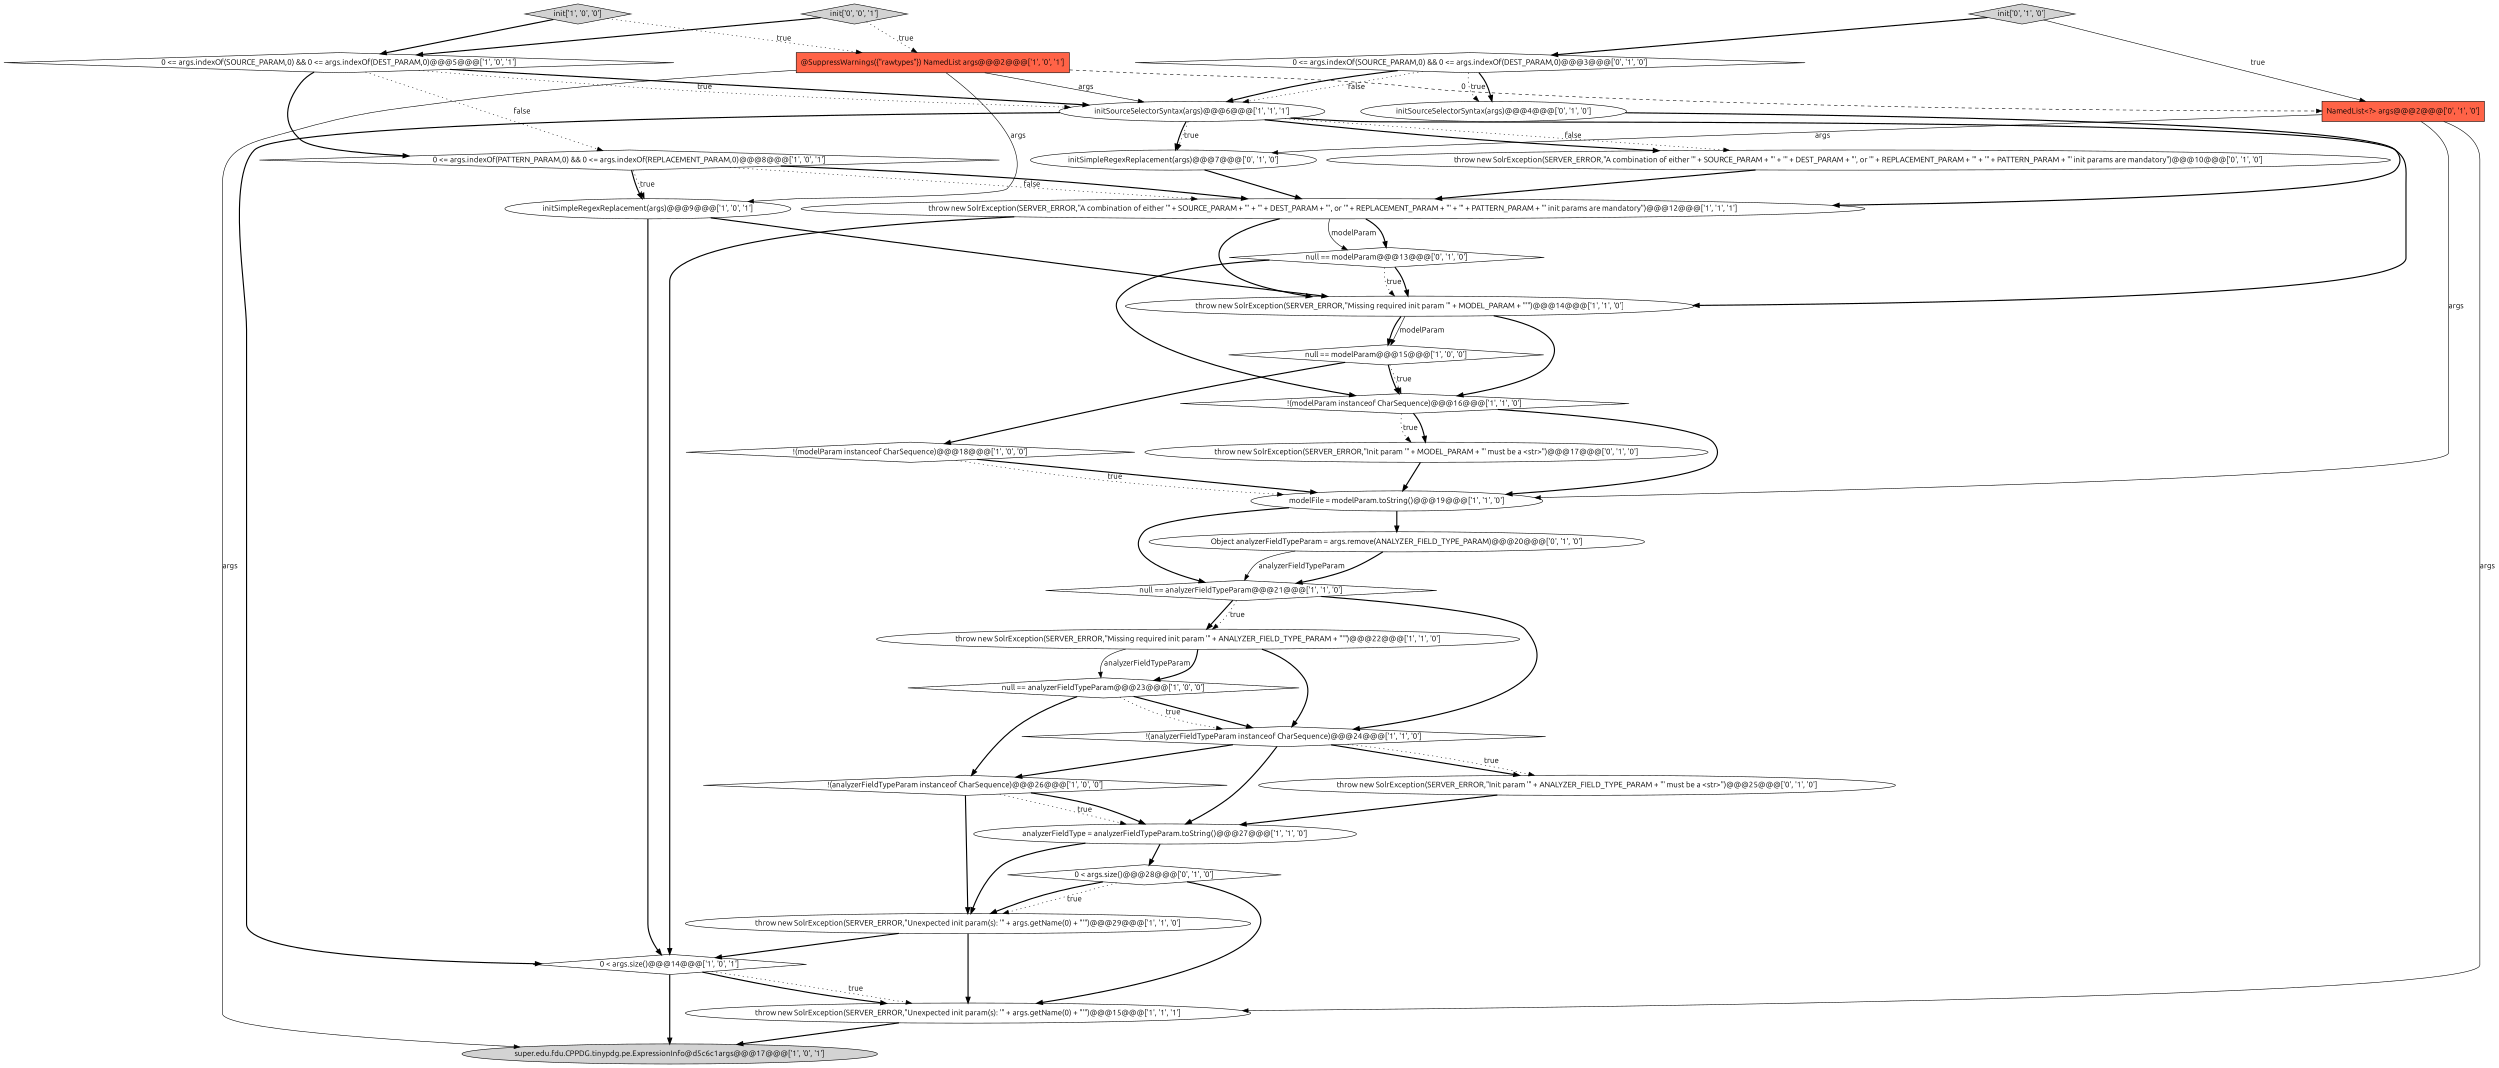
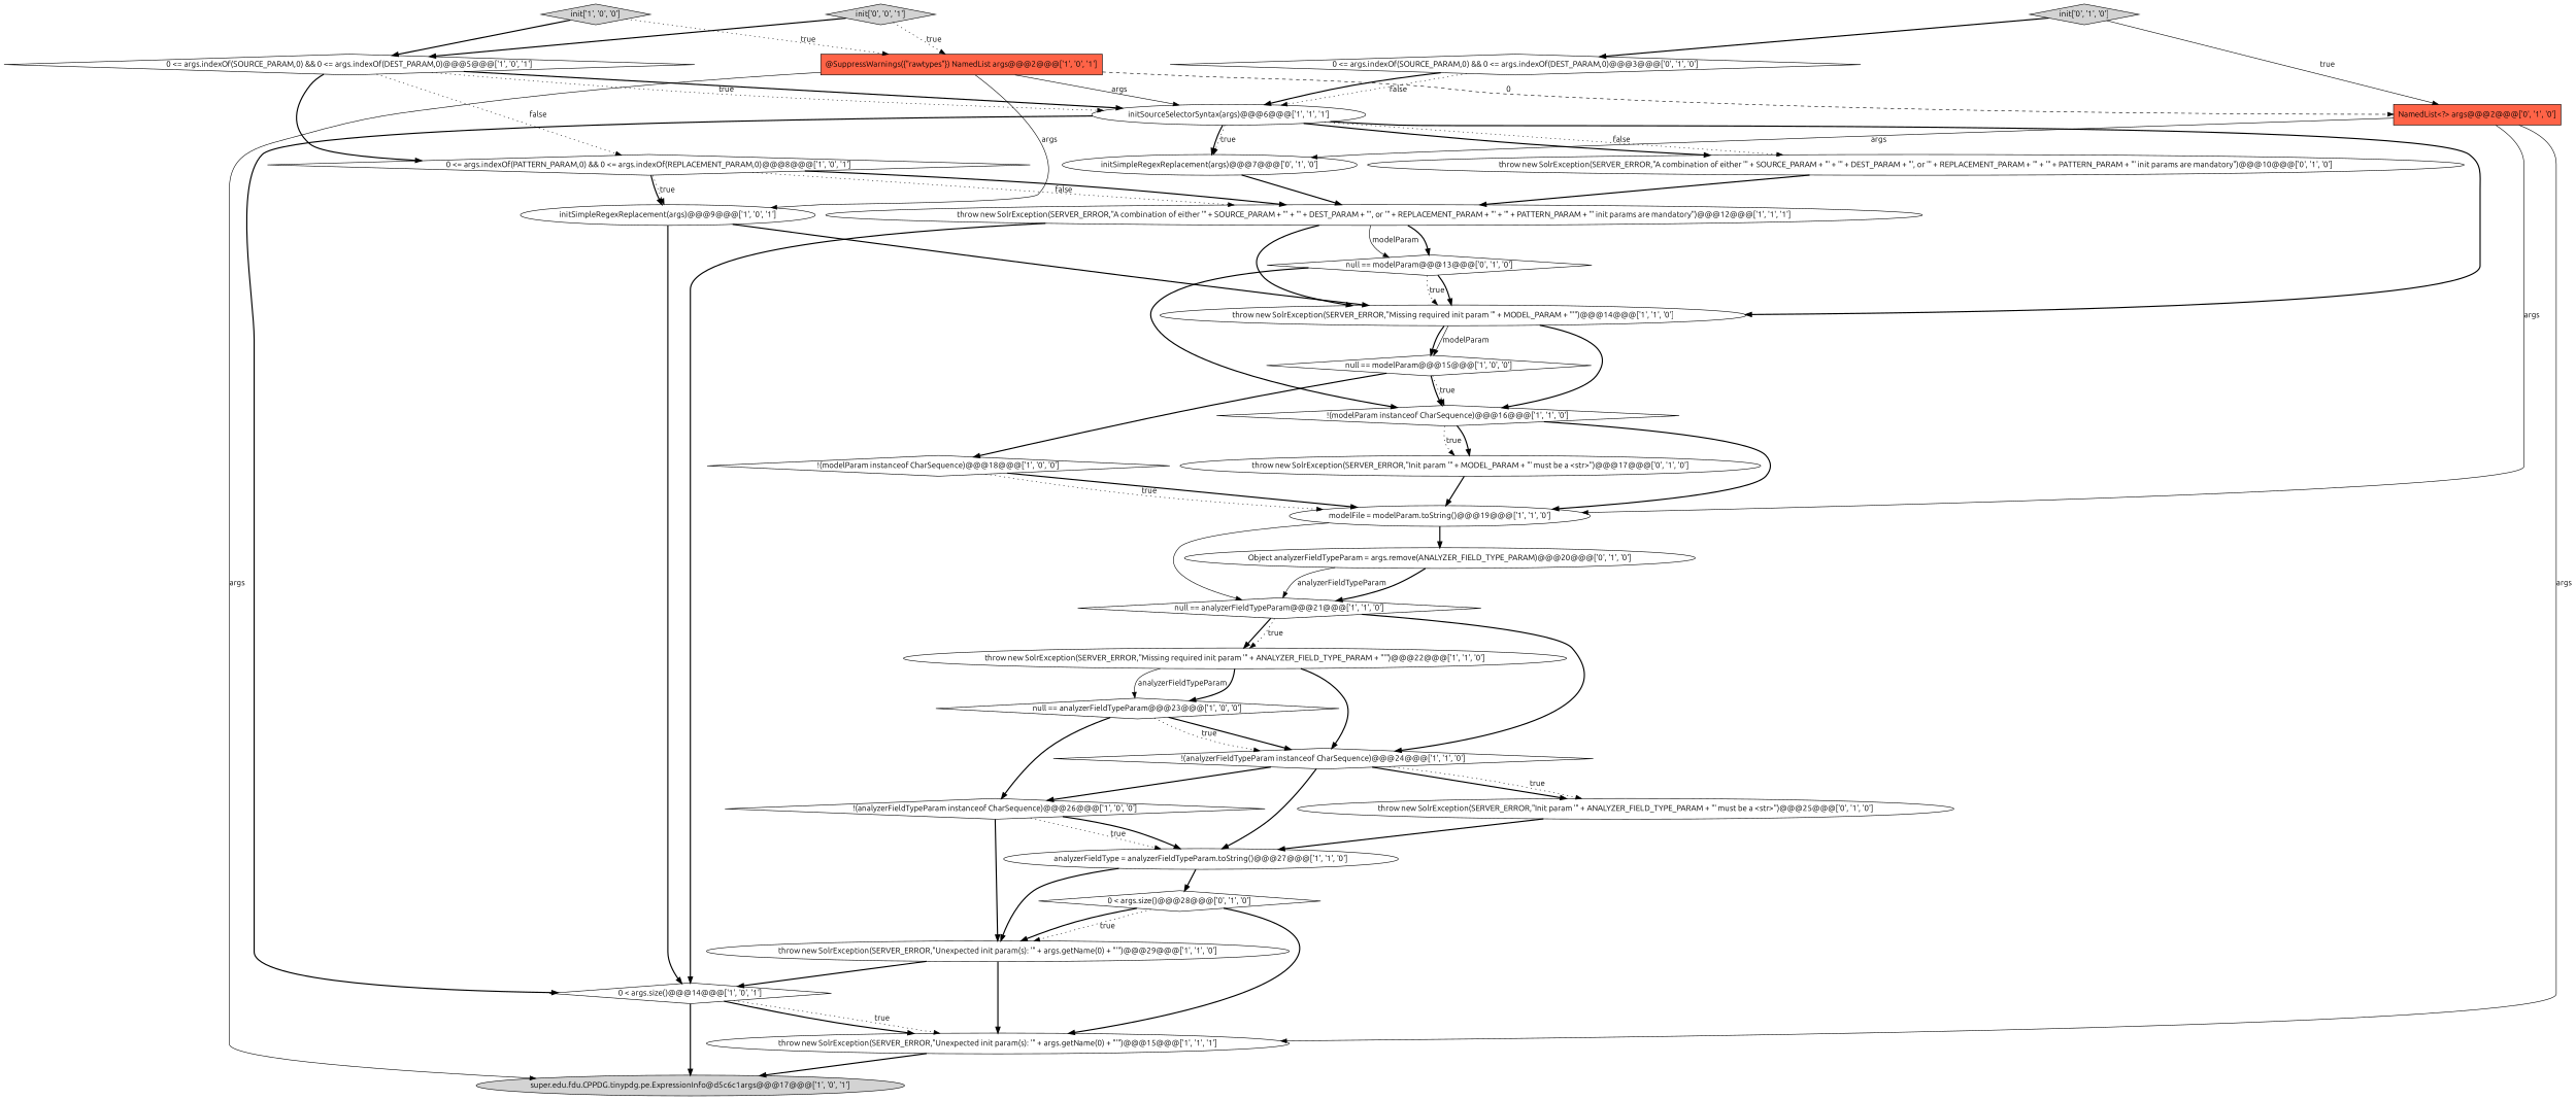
  digraph {
    fontname=Ubuntu
    node [fillcolor=white fontname=Ubuntu shape=ellipse style=filled]
    edge [fontname=Ubuntu style=bold]
    n1 [label="throw new SolrException(SERVER_ERROR,\"Unexpected init param(s): '\" + args.getName(0) + \"'\")@@@29@@@['1', '1', '0']"]
    n2 [label="throw new SolrException(SERVER_ERROR,\"Unexpected init param(s): '\" + args.getName(0) + \"'\")@@@15@@@['1', '1', '1']"]
    n3 [label="0 < args.size()@@@14@@@['1', '0', '1']" shape=diamond]
    n4 [fillcolor=lightgray label="super.edu.fdu.CPPDG.tinypdg.pe.ExpressionInfo@d5c6c1args@@@17@@@['1', '0', '1']"]
    n5 [label="throw new SolrException(SERVER_ERROR,\"Init param '\" + MODEL_PARAM + \"' must be a <str>\")@@@17@@@['0', '1', '0']"]
    n6 [label="modelFile = modelParam.toString()@@@19@@@['1', '1', '0']"]
    n7 [label="Object analyzerFieldTypeParam = args.remove(ANALYZER_FIELD_TYPE_PARAM)@@@20@@@['0', '1', '0']"]
    n8 [label="null == analyzerFieldTypeParam@@@21@@@['1', '1', '0']" shape=diamond]
    n9 [fillcolor=tomato label="@SuppressWarnings({\"rawtypes\"}) NamedList args@@@2@@@['1', '0', '1']" shape=box]
    n10 [label="initSourceSelectorSyntax(args)@@@6@@@['1', '1', '1']"]
    n11 [label="initSimpleRegexReplacement(args)@@@9@@@['1', '0', '1']"]
    n12 [fillcolor=tomato label="NamedList<?> args@@@2@@@['0', '1', '0']" shape=box]
    n13 [label="throw new SolrException(SERVER_ERROR,\"Missing required init param '\" + MODEL_PARAM + \"'\")@@@14@@@['1', '1', '0']"]
    n14 [label="throw new SolrException(SERVER_ERROR,\"A combination of either '\" + SOURCE_PARAM + \"' + '\" + DEST_PARAM + \"', or '\" + REPLACEMENT_PARAM + \"' + '\" + PATTERN_PARAM + \"' init params are mandatory\")@@@10@@@['0', '1', '0']"]
    n15 [label="initSimpleRegexReplacement(args)@@@7@@@['0', '1', '0']"]
    n16 [label="!(modelParam instanceof CharSequence)@@@16@@@['1', '1', '0']" shape=diamond]
    n17 [label="null == modelParam@@@15@@@['1', '0', '0']" shape=diamond]
    n18 [label="!(modelParam instanceof CharSequence)@@@18@@@['1', '0', '0']" shape=diamond]
    n19 [label="throw new SolrException(SERVER_ERROR,\"A combination of either '\" + SOURCE_PARAM + \"' + '\" + DEST_PARAM + \"', or '\" + REPLACEMENT_PARAM + \"' + '\" + PATTERN_PARAM + \"' init params are mandatory\")@@@12@@@['1', '1', '1']"]
    n20 [fillcolor=lightgray label="init['1', '0', '0']" shape=diamond]
    n21 [label="0 <= args.indexOf(SOURCE_PARAM,0) && 0 <= args.indexOf(DEST_PARAM,0)@@@5@@@['1', '0', '1']" shape=diamond]
    n22 [label="0 <= args.indexOf(PATTERN_PARAM,0) && 0 <= args.indexOf(REPLACEMENT_PARAM,0)@@@8@@@['1', '0', '1']" shape=diamond]
    n23 [label="!(analyzerFieldTypeParam instanceof CharSequence)@@@26@@@['1', '0', '0']" shape=diamond]
    n24 [label="analyzerFieldType = analyzerFieldTypeParam.toString()@@@27@@@['1', '1', '0']"]
    n25 [label="0 < args.size()@@@28@@@['0', '1', '0']" shape=diamond]
    n26 [label="null == analyzerFieldTypeParam@@@23@@@['1', '0', '0']" shape=diamond]
    n27 [label="!(analyzerFieldTypeParam instanceof CharSequence)@@@24@@@['1', '1', '0']" shape=diamond]
    n28 [label="throw new SolrException(SERVER_ERROR,\"Init param '\" + ANALYZER_FIELD_TYPE_PARAM + \"' must be a <str>\")@@@25@@@['0', '1', '0']"]
    n29 [label="throw new SolrException(SERVER_ERROR,\"Missing required init param '\" + ANALYZER_FIELD_TYPE_PARAM + \"'\")@@@22@@@['1', '1', '0']"]
    n30 [label="null == modelParam@@@13@@@['0', '1', '0']" shape=diamond]
    n31 [fillcolor=lightgray label="init['0', '0', '1']" shape=diamond]
-   n32 [label="initSourceSelectorSyntax(args)@@@4@@@['0', '1', '0']"]
    n33 [label="0 <= args.indexOf(SOURCE_PARAM,0) && 0 <= args.indexOf(DEST_PARAM,0)@@@3@@@['0', '1', '0']" shape=diamond]
    n34 [fillcolor=lightgray label="init['0', '1', '0']" shape=diamond]
    n1 -> n2
    n1 -> n3
    n2 -> n4
    n3 -> n2
    n3 -> n2 [label=true style=dotted]
    n3 -> n4
    n5 -> n6
    n6 -> n7
-   n6 -> n8
+   n6 -> n8 [style=solid]
    n7 -> n8
    n7 -> n8 [label=analyzerFieldTypeParam style=solid]
    n8 -> n27
    n8 -> n29 [label=true style=dotted]
    n8 -> n29
    n9 -> n4 [label=args style=solid]
    n9 -> n10 [label=args style=solid]
    n9 -> n11 [label=args style=solid]
    n9 -> n12 [label=0 style=dashed]
    n10 -> n3
    n10 -> n13
    n10 -> n14 [label=false style=dotted]
    n10 -> n14
    n10 -> n15 [label=true style=dotted]
    n10 -> n15
    n11 -> n3
    n11 -> n13
    n12 -> n2 [label=args style=solid]
    n12 -> n6 [label=args style=solid]
    n12 -> n15 [label=args style=solid]
    n13 -> n16
    n13 -> n17
    n13 -> n17 [label=modelParam style=solid]
    n14 -> n19
    n15 -> n19
    n16 -> n5
    n16 -> n5 [label=true style=dotted]
    n16 -> n6
    n17 -> n16
    n17 -> n16 [label=true style=dotted]
    n17 -> n18
    n18 -> n6
    n18 -> n6 [label=true style=dotted]
    n19 -> n3
    n19 -> n13
    n19 -> n30
    n19 -> n30 [label=modelParam style=solid]
    n20 -> n9 [label=true style=dotted]
    n20 -> n21
    n21 -> n10
    n21 -> n10 [label=true style=dotted]
    n21 -> n22
    n21 -> n22 [label=false style=dotted]
    n22 -> n11 [label=true style=dotted]
    n22 -> n11
    n22 -> n19 [label=false style=dotted]
    n22 -> n19
    n23 -> n1
    n23 -> n24 [label=true style=dotted]
    n23 -> n24
    n24 -> n1
    n24 -> n25
    n25 -> n1 [label=true style=dotted]
    n25 -> n1
    n25 -> n2
    n26 -> n23
    n26 -> n27
    n26 -> n27 [label=true style=dotted]
    n27 -> n23
    n27 -> n24
    n27 -> n28
    n27 -> n28 [label=true style=dotted]
    n28 -> n24
    n29 -> n26 [label=analyzerFieldTypeParam style=solid]
    n29 -> n26
    n29 -> n27
    n30 -> n13 [label=true style=dotted]
    n30 -> n13
    n30 -> n16
    n31 -> n9 [label=true style=dotted]
    n31 -> n21
-   n32 -> n19
    n33 -> n10 [label=false style=dotted]
    n33 -> n10
-   n33 -> n32 [label=true style=dotted]
-   n33 -> n32
    n34 -> n12 [label=true style=solid]
    n34 -> n33
  }
